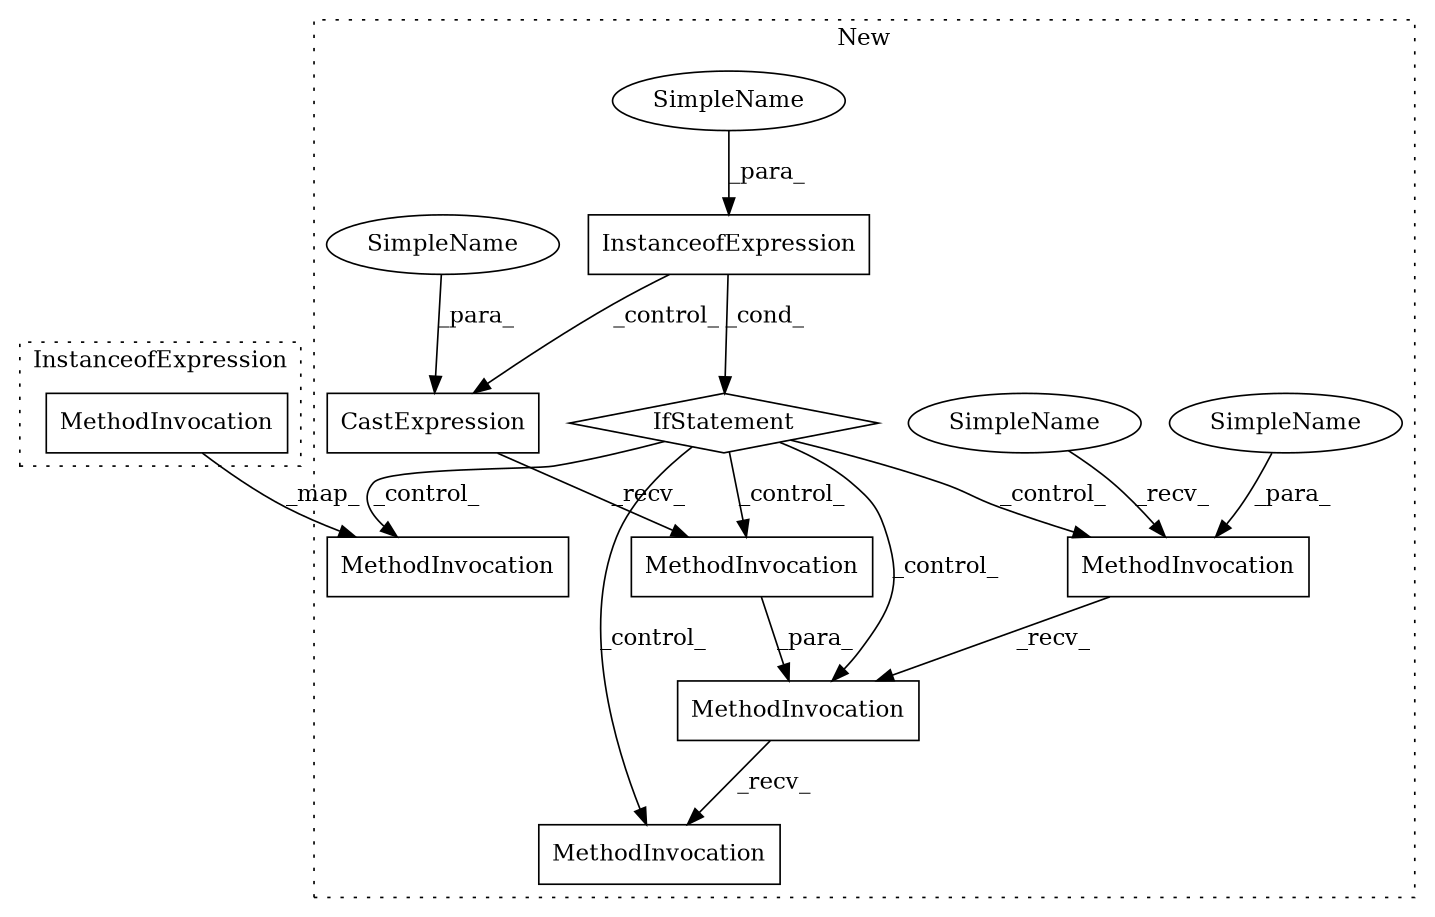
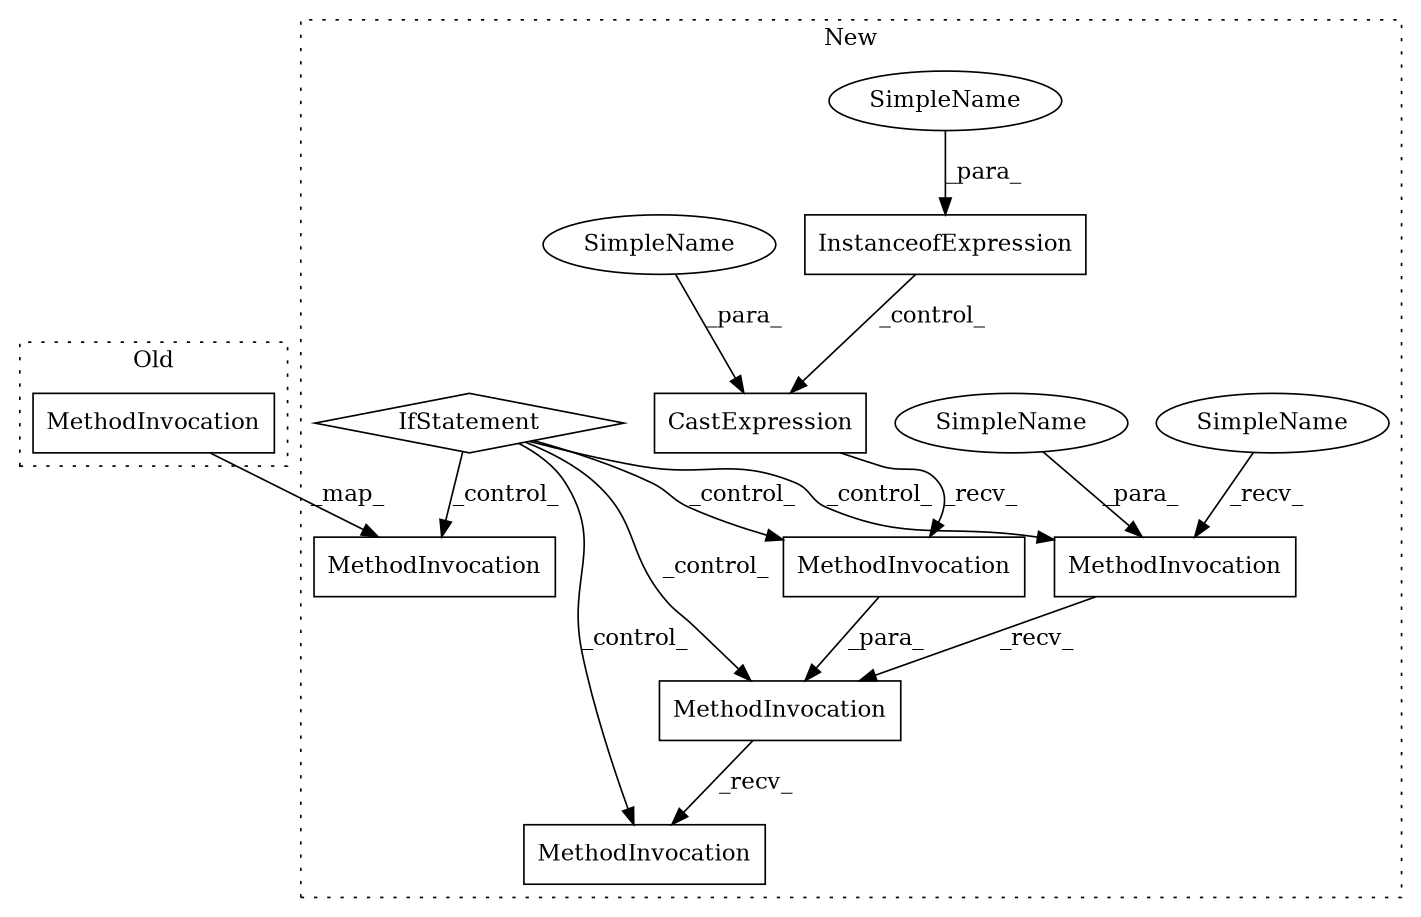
  digraph {
    node [a=32 l=7 shape=box]
    n1 [a=11 l=13 label=CastExpression s=19151]
    n2 [a=25 l=11 label=IfStatement s=19092 shape=diamond]
    n3 [l="18,1" label=MethodInvocation s="19132,19177"]
    n4 [l="5,1" label=MethodInvocation s="19118,19130"]
    n5 [l=6 label=MethodInvocation s=19171]
    n6 [label=MethodInvocation s=19226]
    n7 [label=MethodInvocation s=19179]
    n8 [a=42 l=5 label=SimpleName s=19064 shape=ellipse]
    n9 [a=42 l=14 label=SimpleName s=19103 shape=ellipse]
    n10 [a=42 label=SimpleName s=19123 shape=ellipse]
    n11 [a=42 l=5 label=SimpleName s=19164 shape=ellipse]
    n12 [a=62 l=12 label=InstanceofExpression s=19069]
    n13 [label=MethodInvocation s=18814]
    subgraph cluster_1 {
      label=New
      style=dotted
      n1
      n2
      n3
      n4
      n5
      n6
      n7
      n8
      n9
      n10
      n11
      n12
    }
    subgraph cluster_2 {
-     label=InstanceofExpression
+     label=Old
      style=dotted
      n13
    }
    n1 -> n5 [label=_recv_]
    n2 -> n3 [label=_control_]
    n2 -> n4 [label=_control_]
    n2 -> n5 [label=_control_]
    n2 -> n6 [label=_control_]
    n2 -> n7 [label=_control_]
    n3 -> n7 [label=_recv_]
    n4 -> n3 [label=_recv_]
    n5 -> n3 [label=_para_]
    n8 -> n12 [label=_para_]
    n9 -> n4 [label=_recv_]
    n10 -> n4 [label=_para_]
    n11 -> n1 [label=_para_]
    n12 -> n1 [label=_control_]
-   n12 -> n2 [label=_cond_]
    n13 -> n6 [label=_map_]
  }
